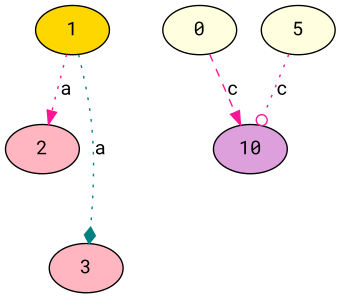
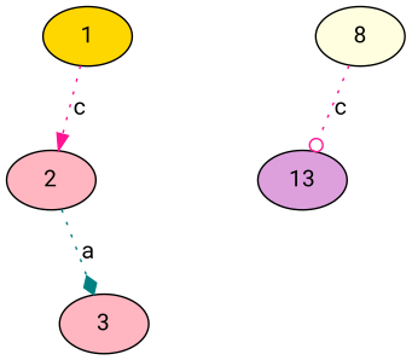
  strict digraph {
    fontname="Roboto Mono"
    node [fillcolor=lightpink fontname="Roboto Mono" style=filled]
    edge [arrowhead=normal color=deeppink fontname="Roboto Mono" style=dotted]
    1 [fillcolor=gold]
    2
    3
-   0 [fillcolor=lightyellow]
-   10 [fillcolor=plum]
-   5 [fillcolor=lightyellow]
-   1 -> 2 [label=a]
-   1 -> 3 [arrowhead=diamond color=teal label=a]
-   0 -> 10 [label=c style=dashed]
+   10 [fillcolor=plum label=13]
+   5 [fillcolor=lightyellow label=8]
+   1 -> 2 [label=c]
+   2 -> 3 [arrowhead=diamond color=teal label=a]
    5 -> 10 [arrowhead=odot label=c]
  }
